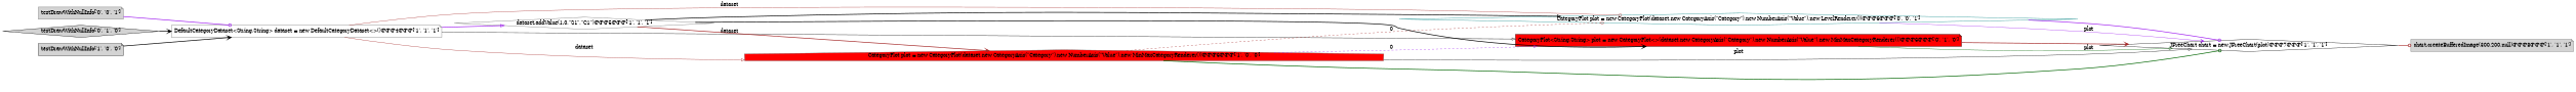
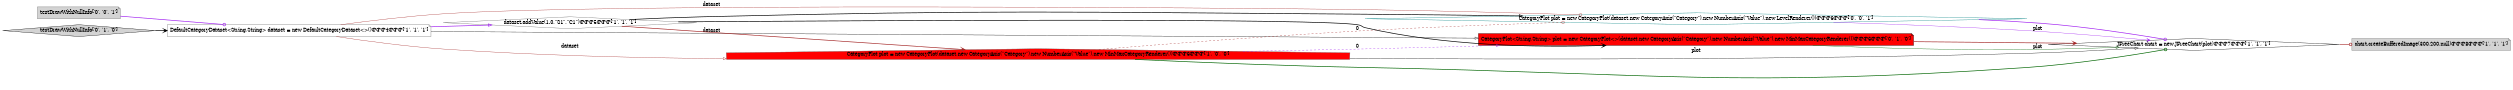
  digraph {
    rankdir=LR
    node [fillcolor=white shape=note style=filled color=gray40]
    edge [style=bold color=brown arrowhead=onormal]
    n1 [label="JFreeChart chart = new JFreeChart(plot)@@@7@@@['1', '1', '1']" shape=diamond color=black]
    n2 [fillcolor=lightgray label="chart.createBufferedImage(300,200,null)@@@8@@@['1', '1', '1']"]
    n3 [label="DefaultCategoryDataset<String,String> dataset = new DefaultCategoryDataset<>()@@@4@@@['1', '1', '1']"]
    n4 [label="CategoryPlot plot = new CategoryPlot(dataset,new CategoryAxis(\"Category\"),new NumberAxis(\"Value\"),new LevelRenderer())@@@6@@@['0', '0', '1']" shape=diamond color=teal]
    n5 [fillcolor=red label="CategoryPlot<String,String> plot = new CategoryPlot<>(dataset,new CategoryAxis(\"Category\"),new NumberAxis(\"Value\"),new MinMaxCategoryRenderer())@@@6@@@['0', '1', '0']" color=black]
    n6 [label="dataset.addValue(1.0,\"S1\",\"C1\")@@@5@@@['1', '1', '1']" shape=diamond]
    n7 [fillcolor=red label="CategoryPlot plot = new CategoryPlot(dataset,new CategoryAxis(\"Category\"),new NumberAxis(\"Value\"),new MinMaxCategoryRenderer())@@@6@@@['1', '0', '0']" shape=house]
    n8 [fillcolor=lightgray label="testDrawWithNullInfo['0', '0', '1']"]
    n9 [fillcolor=lightgray label="testDrawWithNullInfo['0', '1', '0']" shape=diamond color=black]
-   n10 [fillcolor=lightgray label="testDrawWithNullInfo['1', '0', '0']" color=black]
    n1 -> n2 [arrowhead=odot]
    n3 -> n4 [label=dataset style=solid arrowhead=odot]
    n3 -> n5 [label=dataset style=solid color=black]
    n3 -> n6 [color=purple]
    n3 -> n7 [label=dataset style=solid]
    n4 -> n1 [color=purple arrowhead=odot]
    n4 -> n1 [label=plot style=solid color=purple arrowhead=vee]
    n5 -> n1 [arrowhead=vee]
    n5 -> n1 [label=plot style=solid color=darkgreen]
    n6 -> n4 [color=black]
    n6 -> n5 [color=black arrowhead=vee]
    n6 -> n7 [arrowhead=vee]
    n7 -> n1 [color=darkgreen arrowhead=odot]
    n7 -> n1 [label=plot style=solid color=black]
    n7 -> n4 [label=0 style=dashed arrowhead=odot]
    n7 -> n5 [label=0 style=dashed color=purple]
    n8 -> n3 [color=purple arrowhead=odot]
    n9 -> n3 [color=black arrowhead=vee]
-   n10 -> n3 [color=black arrowhead=vee]
  }
